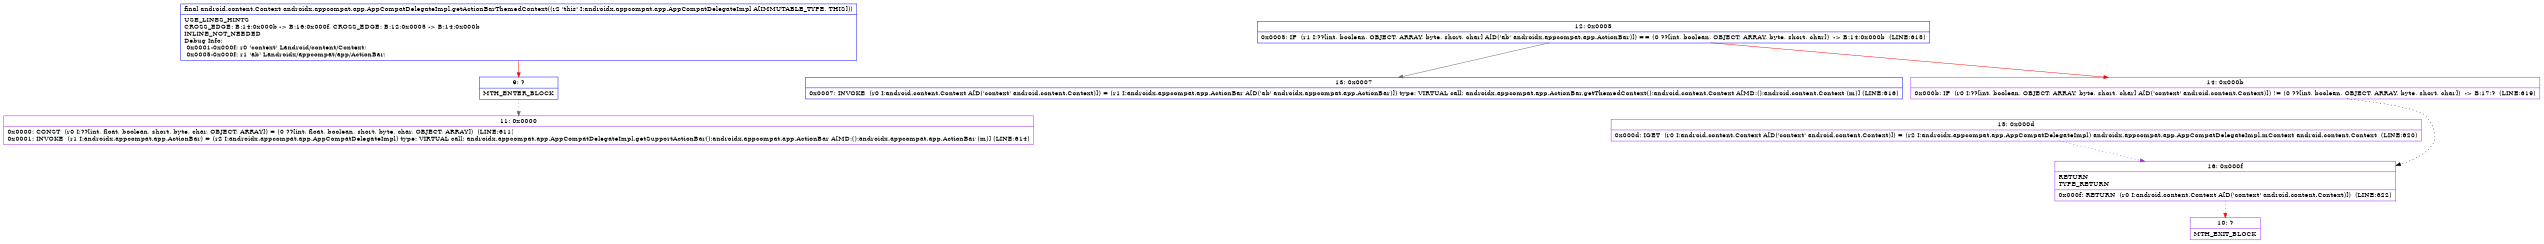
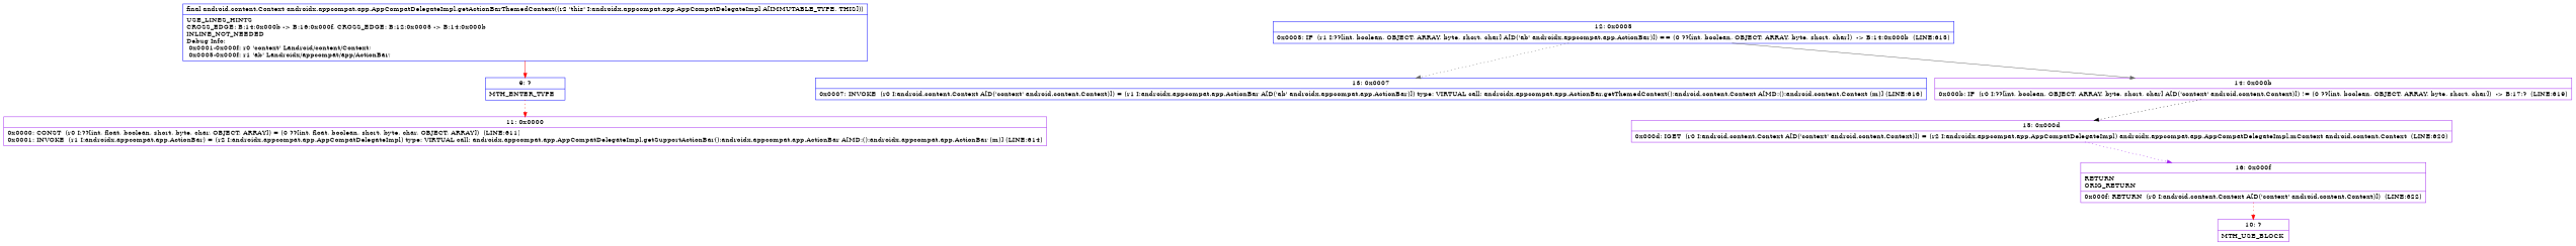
  digraph {
    node [color=purple shape=record]
    edge [color=red style=dotted]
-   n1 [color=blue label="{9\:\ ?|MTH_ENTER_BLOCK\l}"]
+   n1 [color=blue label="{9\:\ ?|MTH_ENTER_TYPE\l}"]
    n2 [label="{11\:\ 0x0000|0x0000: CONST  (r0 I:??[int, float, boolean, short, byte, char, OBJECT, ARRAY]) = (0 ??[int, float, boolean, short, byte, char, OBJECT, ARRAY])  (LINE:611)\l0x0001: INVOKE  (r1 I:androidx.appcompat.app.ActionBar) = (r2 I:androidx.appcompat.app.AppCompatDelegateImpl) type: VIRTUAL call: androidx.appcompat.app.AppCompatDelegateImpl.getSupportActionBar():androidx.appcompat.app.ActionBar A[MD:():androidx.appcompat.app.ActionBar (m)] (LINE:614)\l}"]
    n3 [color=blue label="{12\:\ 0x0005|0x0005: IF  (r1 I:??[int, boolean, OBJECT, ARRAY, byte, short, char] A[D('ab' androidx.appcompat.app.ActionBar)]) == (0 ??[int, boolean, OBJECT, ARRAY, byte, short, char])  \-\> B:14:0x000b  (LINE:615)\l}"]
    n4 [color=blue label="{13\:\ 0x0007|0x0007: INVOKE  (r0 I:android.content.Context A[D('context' android.content.Context)]) = (r1 I:androidx.appcompat.app.ActionBar A[D('ab' androidx.appcompat.app.ActionBar)]) type: VIRTUAL call: androidx.appcompat.app.ActionBar.getThemedContext():android.content.Context A[MD:():android.content.Context (m)] (LINE:616)\l}"]
    n5 [label="{14\:\ 0x000b|0x000b: IF  (r0 I:??[int, boolean, OBJECT, ARRAY, byte, short, char] A[D('context' android.content.Context)]) != (0 ??[int, boolean, OBJECT, ARRAY, byte, short, char])  \-\> B:17:?  (LINE:619)\l}"]
    n6 [label="{15\:\ 0x000d|0x000d: IGET  (r0 I:android.content.Context A[D('context' android.content.Context)]) = (r2 I:androidx.appcompat.app.AppCompatDelegateImpl) androidx.appcompat.app.AppCompatDelegateImpl.mContext android.content.Context  (LINE:620)\l}"]
-   n7 [label="{16\:\ 0x000f|RETURN\lTYPE_RETURN\l|0x000f: RETURN  (r0 I:android.content.Context A[D('context' android.content.Context)])  (LINE:622)\l}"]
-   n8 [label="{10\:\ ?|MTH_EXIT_BLOCK\l}"]
+   n7 [label="{16\:\ 0x000f|RETURN\lORIG_RETURN\l|0x000f: RETURN  (r0 I:android.content.Context A[D('context' android.content.Context)])  (LINE:622)\l}"]
+   n8 [label="{10\:\ ?|MTH_USE_BLOCK\l}"]
    n9 [color=blue label="{final android.content.Context androidx.appcompat.app.AppCompatDelegateImpl.getActionBarThemedContext((r2 'this' I:androidx.appcompat.app.AppCompatDelegateImpl A[IMMUTABLE_TYPE, THIS]))  | USE_LINES_HINTS\lCROSS_EDGE: B:14:0x000b \-\> B:16:0x000f, CROSS_EDGE: B:12:0x0005 \-\> B:14:0x000b\lINLINE_NOT_NEEDED\lDebug Info:\l  0x0001\-0x000f: r0 'context' Landroid\/content\/Context;\l  0x0005\-0x000f: r1 'ab' Landroidx\/appcompat\/app\/ActionBar;\l}"]
-   n1 -> n2 [color=gray40]
-   n3 -> n4 [color=gray40 style=solid]
-   n3 -> n5 [style=solid]
-   n5 -> n7 [color=black]
+   n1 -> n2
+   n3 -> n4 [color=gray40]
+   n3 -> n5 [color=gray40 style=solid]
+   n5 -> n6 [color=black]
    n6 -> n7 [color=purple]
    n7 -> n8
    n9 -> n1 [style=solid]
  }
